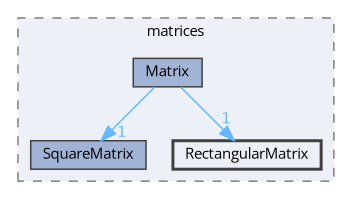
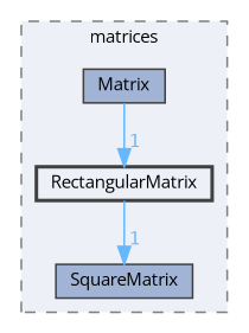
  digraph {
    compound=true
    fontname="Open Sans"
    node [color=grey25 fillcolor="#a2b4d6" fontname="Open Sans" fontsize=10 shape=box style=filled]
    edge [color=steelblue1 fontcolor=steelblue1 fontname="Open Sans" fontsize=10 headlabel=1 labeldistance=1.5 labelfontname=Helvetica labelfontsize=10]
    n1 [height=0.2 label=Matrix width=0.4]
    n2 [height=0.2 label=SquareMatrix width=0.4]
    n3 [fillcolor="#edf0f7" height=0.2 label=RectangularMatrix style="filled,bold" width=0.4]
    subgraph cluster_1 {
      bgcolor="#edf0f7"
      fontsize=10
      label=matrices
      pencolor=grey50
      style="filled,dashed"
      n1
      n2
      n3
    }
    n1 -> n3
-   n1 -> n2
+   n3 -> n2
  }
